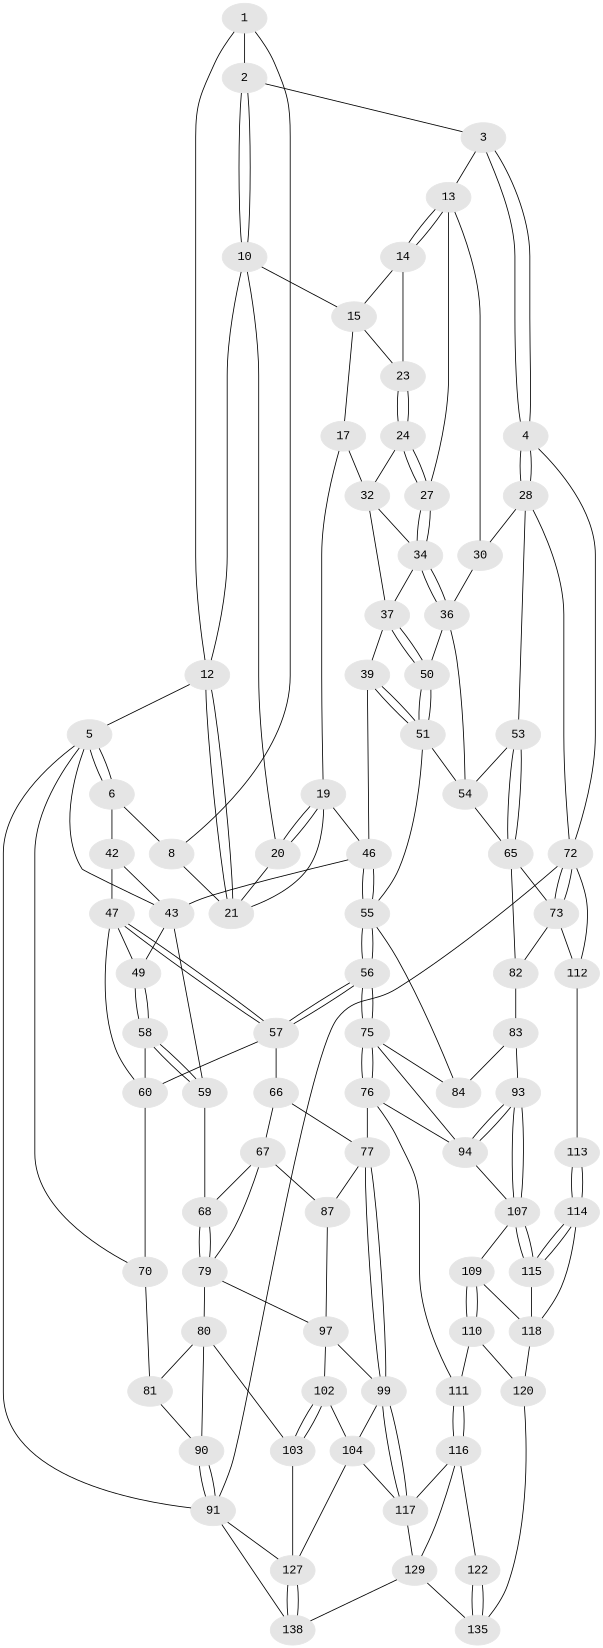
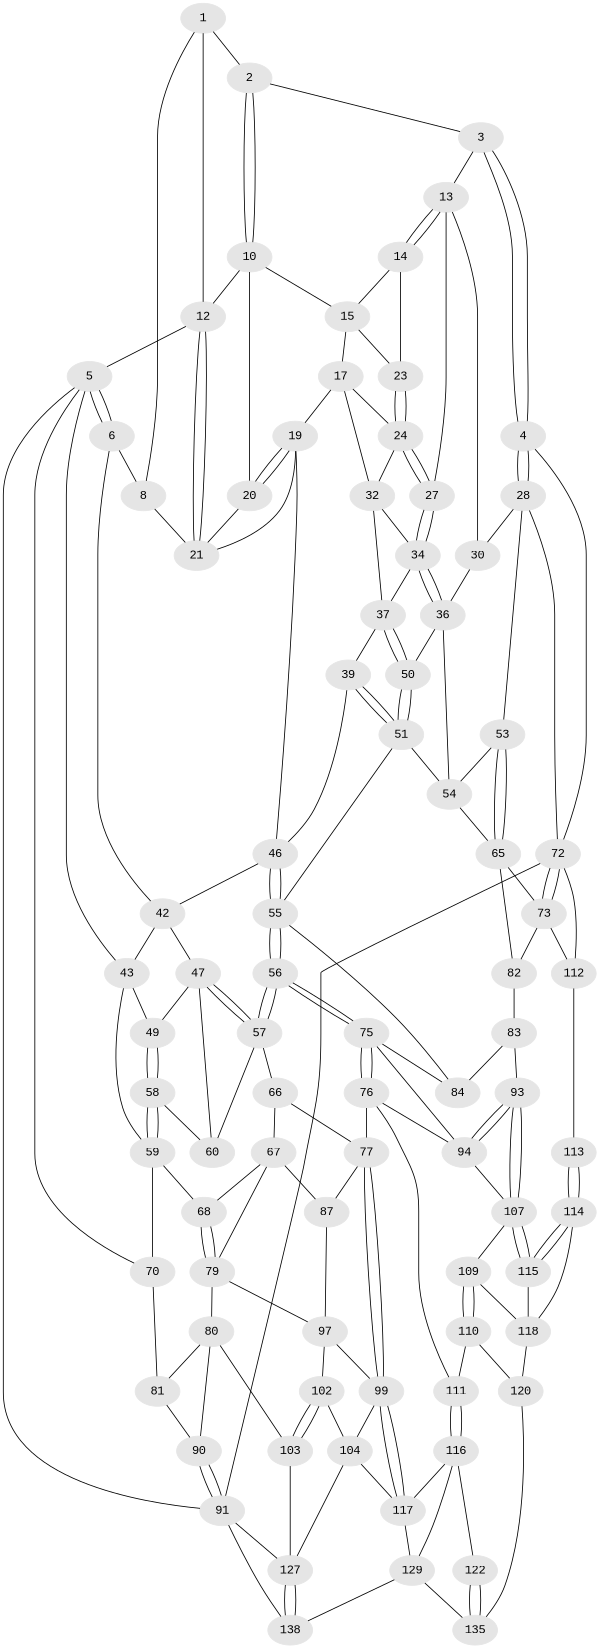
  graph {
    fontname="Liberation Mono"
    node [color=gray90 fontname="Liberation Mono" style=filled]
    edge [fontname="Liberation Mono"]
    1 [super="+7"]
    2
    8
    12
    3
    10 [super="+11"]
    21 [super="+22"]
    5 [super="+45"]
    4
    13 [super="+26"]
    15 [super="+16"]
    20
    28 [super="+29"]
    72 [super="+133"]
    14
    27
    30
    6 [super="+9"]
    43 [super="+44"]
    70 [super="+71"]
    91 [super="+136"]
    53
    73 [super="+96"]
    112 [super="+134"]
    42 [super="+46"]
    49
    59 [super="+69"]
    81 [super="+86"]
    127 [super="+128"]
    138
    47 [super="+48"]
    23
    17 [super="+18"]
    34 [super="+35"]
    36 [super="+52"]
    24 [super="+25"]
    19 [super="+31"]
    32 [super="+33"]
    n39 [label=46 super="+41"]
    37 [super="+38"]
    55 [super="+64"]
    54 [super="+61"]
    65 [super="+74"]
    50
    39
    51 [super="+62"]
    56
    84
    57 [super="+63"]
    60
    58
    68
    66
    82 [super="+95"]
    75 [super="+85"]
    76 [super="+106"]
    94 [super="+105"]
    67 [super="+88"]
    77 [super="+78"]
    79 [super="+89"]
    83 [super="+92"]
    87
    99 [super="+100"]
    80 [super="+101"]
    97 [super="+98"]
    90
    113 [super="+130"]
    111
    107 [super="+108"]
    116 [super="+123"]
    104 [super="+126"]
    117 [super="+125"]
    103
    102
    93
    109
    115
    129 [super="+137"]
    110 [super="+121"]
    118 [super="+119"]
    120 [super="+132"]
    135
    122
    114 [super="+124"]
    1 -- 2
    1 -- 8
    1 -- 12
    2 -- 3
    2 -- 10
    2 -- 10
    8 -- 21
    12 -- 21
    12 -- 21
    12 -- 5
    3 -- 4
    3 -- 4
    3 -- 13
    10 -- 12
    10 -- 15
    10 -- 20
    5 -- 6
    5 -- 6
    5 -- 43
    5 -- 70
    5 -- 91
    4 -- 28
    4 -- 28
    4 -- 72
    13 -- 14
    13 -- 14
    13 -- 27
    13 -- 30
    15 -- 23
    15 -- 17
    20 -- 21
    28 -- 72
    28 -- 30
    28 -- 53
    72 -- 91
    72 -- 73
    72 -- 73
    72 -- 112
    14 -- 15
    14 -- 23
    27 -- 34
    27 -- 34
    30 -- 36
    6 -- 8
    6 -- 42
    43 -- 49
    43 -- 59
    70 -- 81 [weight=2]
    91 -- 127
    91 -- 138
    53 -- 54
    53 -- 65
    53 -- 65
    73 -- 112
    73 -- 82
    112 -- 113
    42 -- 43
    42 -- 47
    49 -- 58
    49 -- 58
-   60 -- 70
+   59 -- 70
    59 -- 68
    81 -- 90
    127 -- 138
    127 -- 138
    47 -- 49
    47 -- 57
    47 -- 57
    47 -- 60
    23 -- 24
    23 -- 24
+   17 -- 24
    17 -- 19
    17 -- 32
    34 -- 36
    34 -- 36
    34 -- 37
    36 -- 54
    36 -- 50
    24 -- 27
    24 -- 27
    24 -- 32
    19 -- 21
    19 -- 20
    19 -- 20
    19 -- n39
    32 -- 34
    32 -- 37
-   n39 -- 43
+   n39 -- 42
    n39 -- 55
    n39 -- 55
    37 -- 50
    37 -- 50
    37 -- 39
    55 -- 56
    55 -- 56
    55 -- 84
    54 -- 65
    65 -- 73
    65 -- 82
    50 -- 51
    50 -- 51
    39 -- n39
    39 -- 51
    39 -- 51
    51 -- 55
    51 -- 54
    56 -- 57
    56 -- 57
    56 -- 75
    56 -- 75
    57 -- 60
    57 -- 66
    58 -- 59
    58 -- 59
    58 -- 60
    68 -- 79
    68 -- 79
    66 -- 67
    66 -- 77
    82 -- 83 [weight=2]
    75 -- 84
    75 -- 76
    75 -- 76
    75 -- 94
    76 -- 94
    76 -- 77
    76 -- 111
    94 -- 107
    67 -- 68
    67 -- 79
    67 -- 87
    77 -- 87
    77 -- 99
    77 -- 99
    79 -- 80
    79 -- 97
    83 -- 84
    83 -- 93
    87 -- 97
    99 -- 104
    99 -- 117
    99 -- 117
    80 -- 81
    80 -- 90
    80 -- 103
    97 -- 99
    97 -- 102
    90 -- 91
    90 -- 91
    113 -- 114 [weight=2]
    113 -- 114
    111 -- 116
    111 -- 116
    107 -- 109
    107 -- 115
    107 -- 115
    116 -- 117
    116 -- 129
    116 -- 122
    104 -- 127
    104 -- 117
    117 -- 129
    103 -- 127
    102 -- 104
    102 -- 103
    102 -- 103
    93 -- 94
    93 -- 94
    93 -- 107
    93 -- 107
    109 -- 110
    109 -- 110
    109 -- 118
    115 -- 118
    129 -- 138
    129 -- 135
    110 -- 111
    110 -- 120
    118 -- 120
    120 -- 135
    122 -- 135
    122 -- 135
    114 -- 115
    114 -- 115
    114 -- 118
  }
